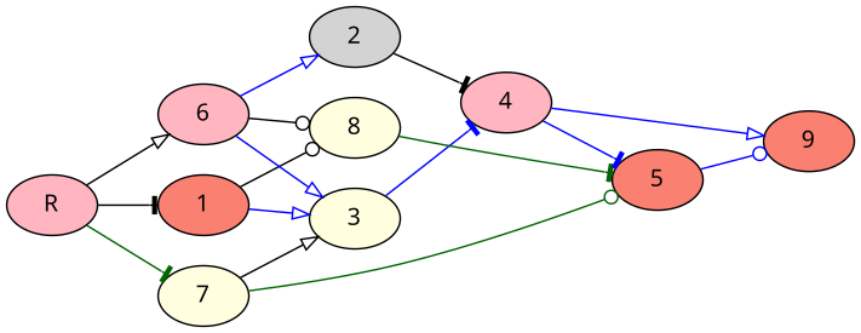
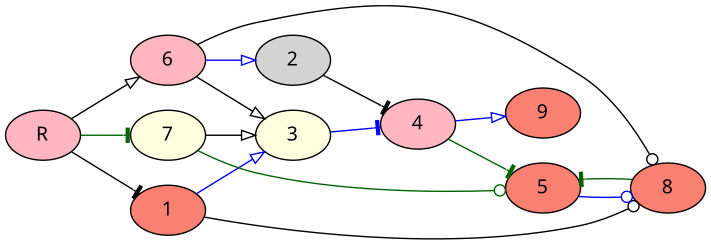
  digraph {
    fontname="Noto Sans"
    rankdir=LR
    node [fillcolor=lightyellow fontname="Noto Sans" style=filled]
    edge [arrowhead=tee color=black fontname="Noto Sans"]
    3
    1 [fillcolor=salmon]
-   8
+   8 [fillcolor=salmon]
    2 [fillcolor=lightgrey]
    4 [fillcolor=lightpink]
    5 [fillcolor=salmon]
    9 [fillcolor=salmon]
    6 [fillcolor=lightpink]
    7
    R [fillcolor=lightpink]
    3 -> 4 [color=blue]
    1 -> 3 [arrowhead=onormal color=blue]
    1 -> 8 [arrowhead=odot]
    8 -> 5 [color=darkgreen]
    2 -> 4
-   4 -> 5 [color=blue]
+   4 -> 5 [color=darkgreen]
    4 -> 9 [arrowhead=onormal color=blue]
-   5 -> 9 [arrowhead=odot color=blue]
-   6 -> 3 [arrowhead=onormal color=blue]
+   5 -> 8 [arrowhead=odot color=blue]
+   6 -> 3 [arrowhead=onormal]
    6 -> 8 [arrowhead=odot]
    6 -> 2 [arrowhead=onormal color=blue]
    7 -> 3 [arrowhead=onormal]
    7 -> 5 [arrowhead=odot color=darkgreen]
    R -> 1
    R -> 6 [arrowhead=onormal]
    R -> 7 [color=darkgreen]
  }
